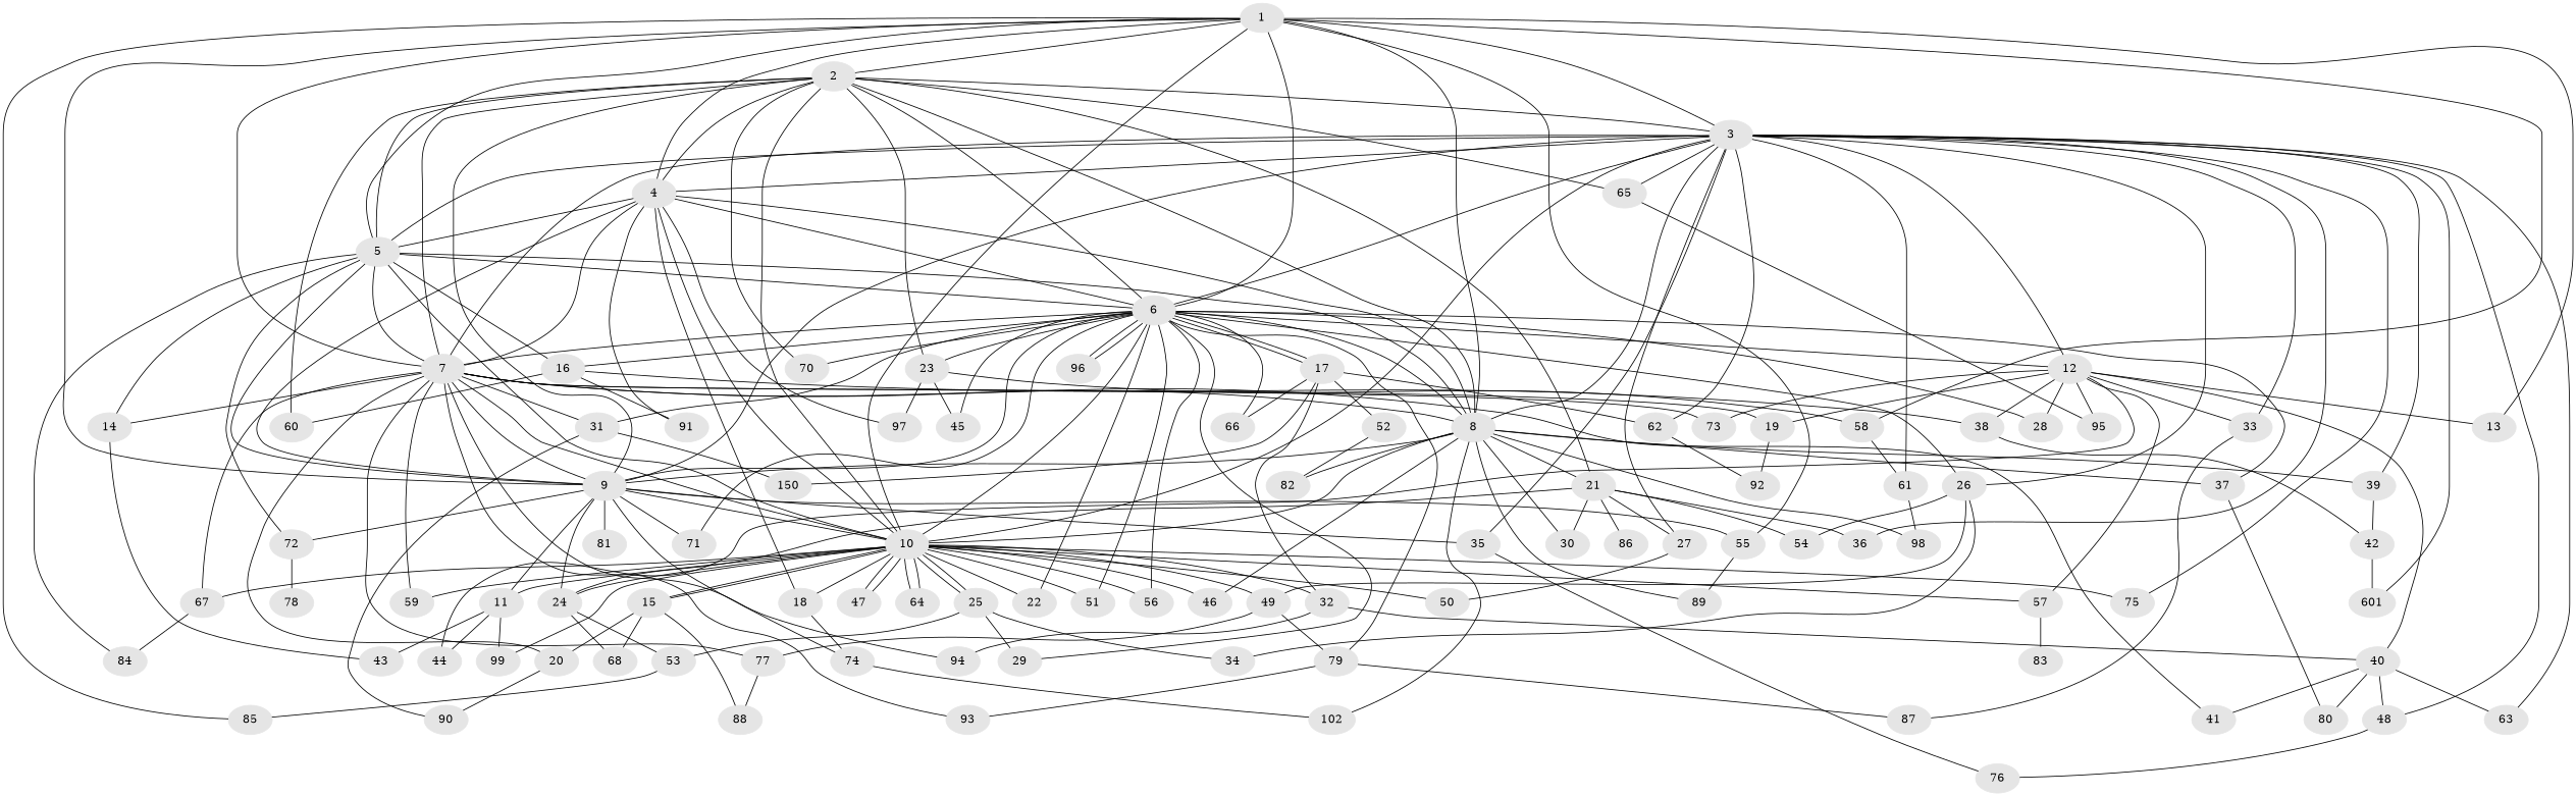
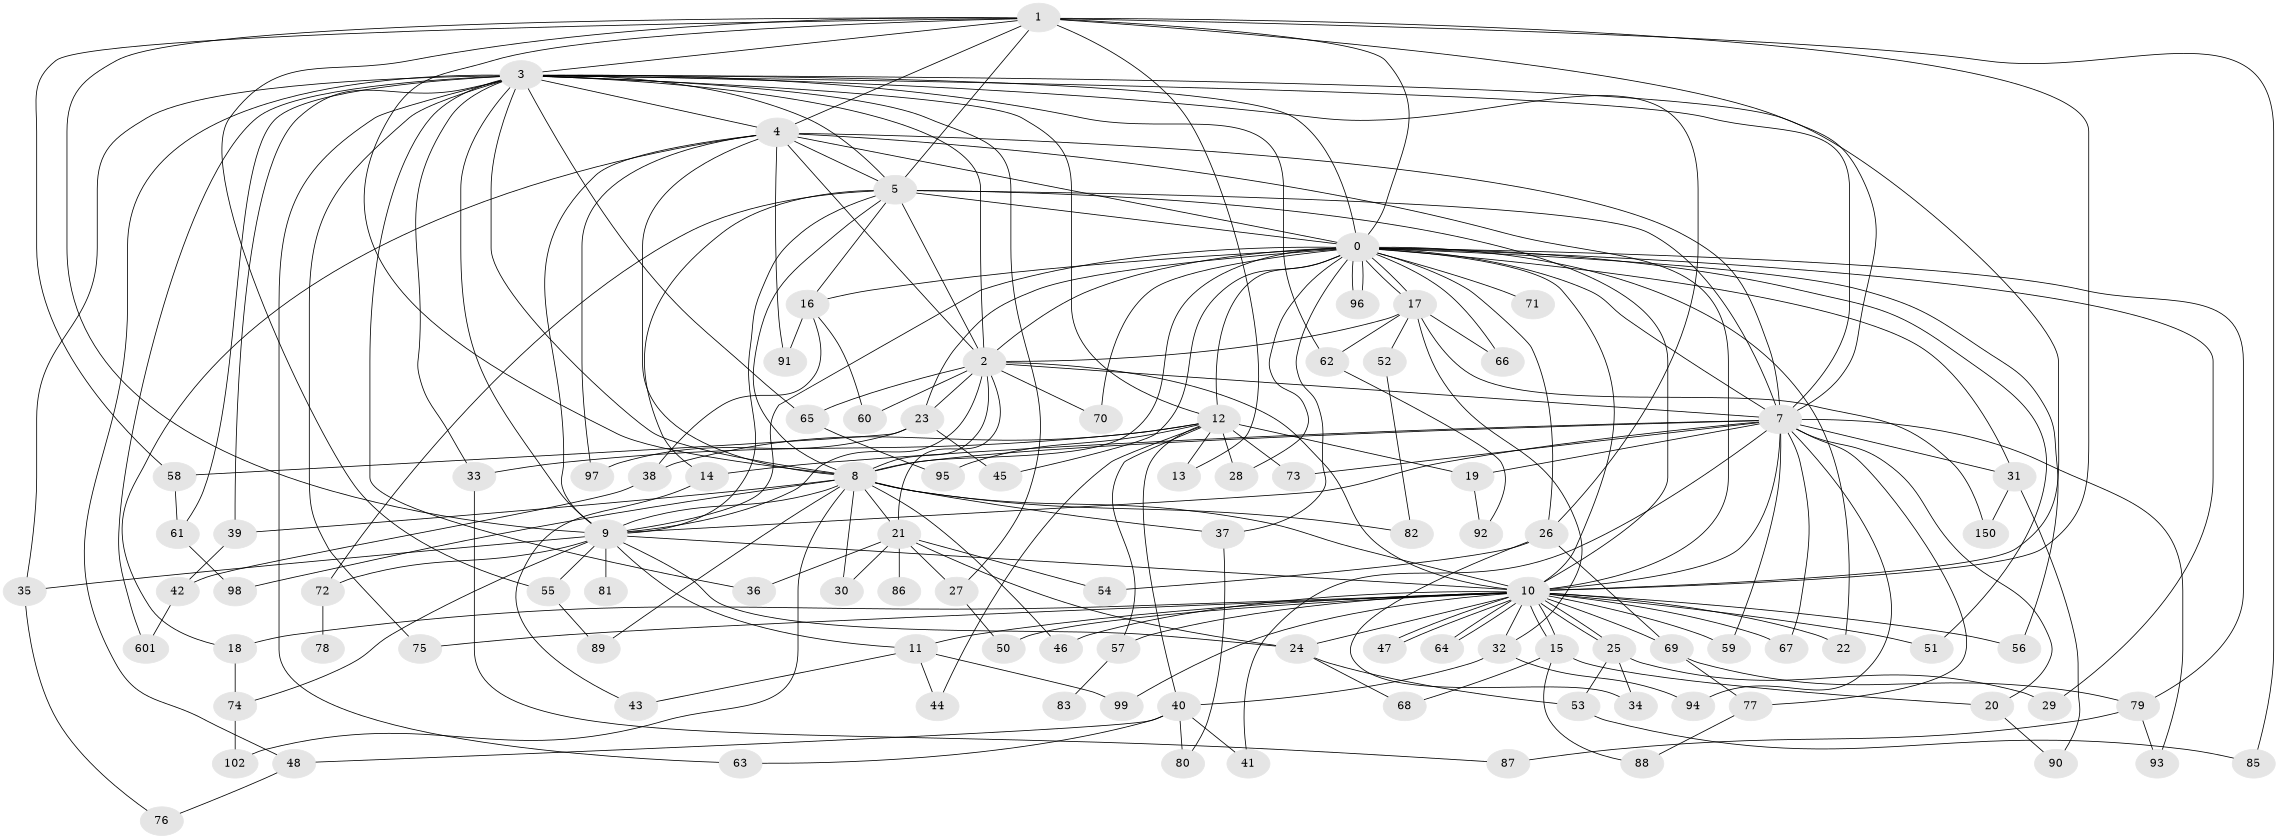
  graph {
    node [color=gray90 style=filled]
    1
    2
    3
    4
    5
-   6
+   6 [label=0]
    7
    8
    9
    10
    13
    55
    58
    85
    21
    23
    60
    65
    70
    12
    26
    27
    33
    35
    36
    39
    48
    61
    62
    63
    75
    n32 [label=601]
    18
    91
    97
    14
    16
    72
-   84
    17
    22
    28
    29
    31
    37
    45
    51
    56
    66
    71
    79
    96
    19
    20
    41
    59
    67
    73
    77
    93
    94
    30
    46
    82
    89
    98
    102
    11
    74
    81
    24
    15
    25
    32
    47
-   49
+   49 [label=69]
    50
    57
    64
    99
    86
    54
    95
    44
    38
    40
    34
    87
    76
    42
    92
    43
    78
    52
    n95 [label=150]
    90
    80
    88
    68
    53
    83
-   1 -- 2
+   17 -- 2
    1 -- 3
    1 -- 4
    1 -- 5
    1 -- 6
    1 -- 7
    1 -- 8
    1 -- 9
    1 -- 10
    1 -- 13
    1 -- 55
    1 -- 58
    1 -- 85
    2 -- 3
    2 -- 4
    2 -- 5
    2 -- 6
    2 -- 7
    2 -- 8
    2 -- 9
    2 -- 10
    2 -- 21
    2 -- 23
    2 -- 60
    2 -- 65
    2 -- 70
    3 -- 4
    3 -- 5
    3 -- 6
    3 -- 7
    3 -- 8
    3 -- 9
    3 -- 10
    3 -- 65
    3 -- 12
    3 -- 26
    3 -- 27
    3 -- 33
    3 -- 35
    3 -- 36
    3 -- 39
    3 -- 48
    3 -- 61
    3 -- 62
    3 -- 63
    3 -- 75
    3 -- n32
    4 -- 5
    4 -- 6
    4 -- 7
    4 -- 8
    4 -- 9
    4 -- 10
    4 -- 18
    4 -- 91
    4 -- 97
    5 -- 6
    5 -- 7
    5 -- 8
    5 -- 9
    5 -- 10
    5 -- 14
    5 -- 16
    5 -- 72
-   5 -- 84
    6 -- 7
    6 -- 8
    6 -- 9
    6 -- 10
    6 -- 23
    6 -- 70
    6 -- 12
    6 -- 26
    6 -- 16
    6 -- 17
    6 -- 17
    6 -- 22
    6 -- 28
    6 -- 29
    6 -- 31
    6 -- 37
    6 -- 45
    6 -- 51
    6 -- 56
    6 -- 66
    6 -- 71
    6 -- 79
    6 -- 96
    6 -- 96
    7 -- 8
    7 -- 9
    7 -- 10
    7 -- 14
    7 -- 31
    7 -- 19
    7 -- 20
    7 -- 41
    7 -- 59
    7 -- 67
    7 -- 73
    7 -- 77
    7 -- 93
    7 -- 94
    8 -- 9
    8 -- 10
    8 -- 21
    8 -- 39
    8 -- 37
    8 -- 30
    8 -- 46
    8 -- 82
    8 -- 89
    8 -- 98
    8 -- 102
    9 -- 10
    9 -- 55
    9 -- 35
    9 -- 72
-   9 -- 71
    9 -- 11
    9 -- 74
    9 -- 81
    9 -- 24
    10 -- 75
    10 -- 18
    10 -- 22
    10 -- 51
    10 -- 56
    10 -- 59
    10 -- 67
    10 -- 46
    10 -- 11
    10 -- 24
    10 -- 15
    10 -- 15
    10 -- 25
    10 -- 25
    10 -- 32
    10 -- 47
    10 -- 47
    10 -- 49
    10 -- 50
    10 -- 57
    10 -- 64
    10 -- 64
    10 -- 99
    55 -- 89
    58 -- 61
    21 -- 27
    21 -- 36
    21 -- 30
    21 -- 24
    21 -- 86
    21 -- 54
    23 -- 58
    23 -- 97
    23 -- 45
    65 -- 95
    12 -- 13
    12 -- 33
    12 -- 28
    12 -- 19
    12 -- 73
    12 -- 57
    12 -- 95
    12 -- 44
    12 -- 38
    12 -- 40
    26 -- 49
    26 -- 54
    26 -- 34
    27 -- 50
    33 -- 87
    35 -- 76
    39 -- 42
    48 -- 76
    61 -- 98
    62 -- 92
    18 -- 74
    14 -- 43
    16 -- 60
    16 -- 91
    16 -- 38
    72 -- 78
    17 -- 62
    17 -- 66
    17 -- 32
    17 -- 52
    17 -- n95
    31 -- n95
    31 -- 90
    37 -- 80
    79 -- 93
    79 -- 87
    19 -- 92
    20 -- 90
-   67 -- 84
    77 -- 88
    11 -- 99
    11 -- 44
    11 -- 43
    74 -- 102
    24 -- 68
    24 -- 53
    15 -- 20
    15 -- 88
    15 -- 68
    25 -- 29
    25 -- 34
    25 -- 53
    32 -- 94
    32 -- 40
    49 -- 79
    49 -- 77
    57 -- 83
    38 -- 42
    40 -- 48
    40 -- 63
    40 -- 41
    40 -- 80
    42 -- n32
    52 -- 82
    53 -- 85
  }
